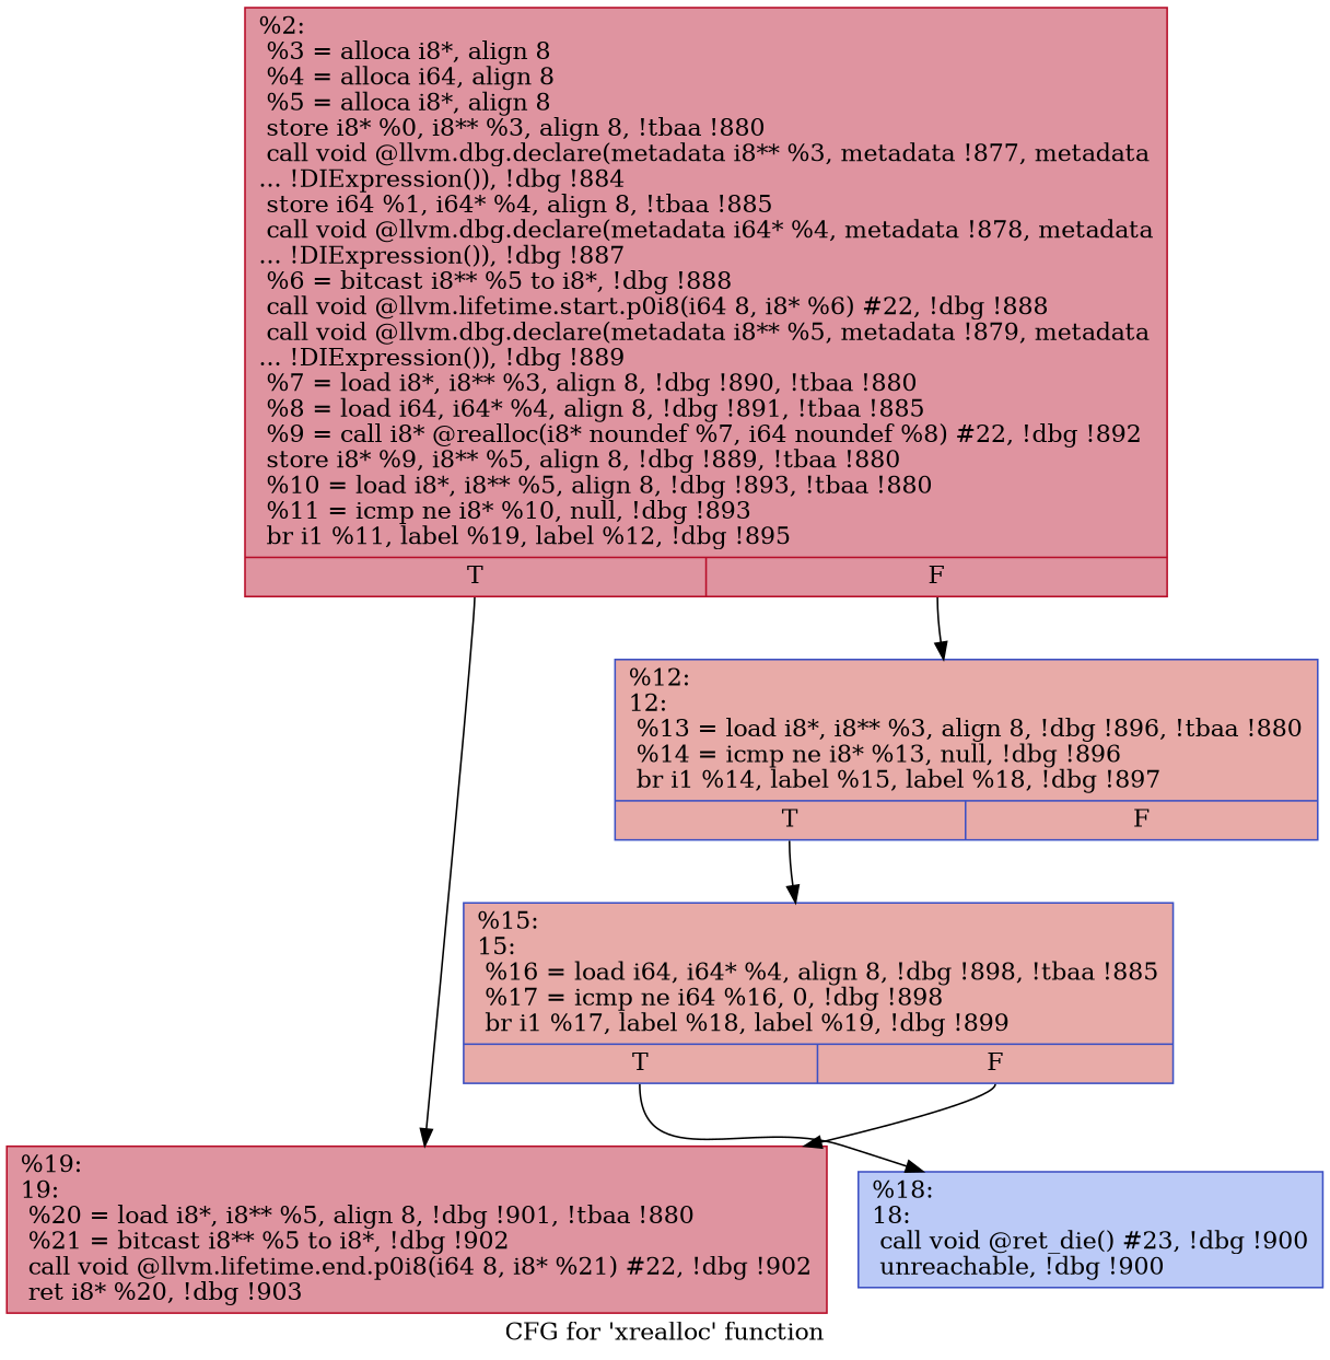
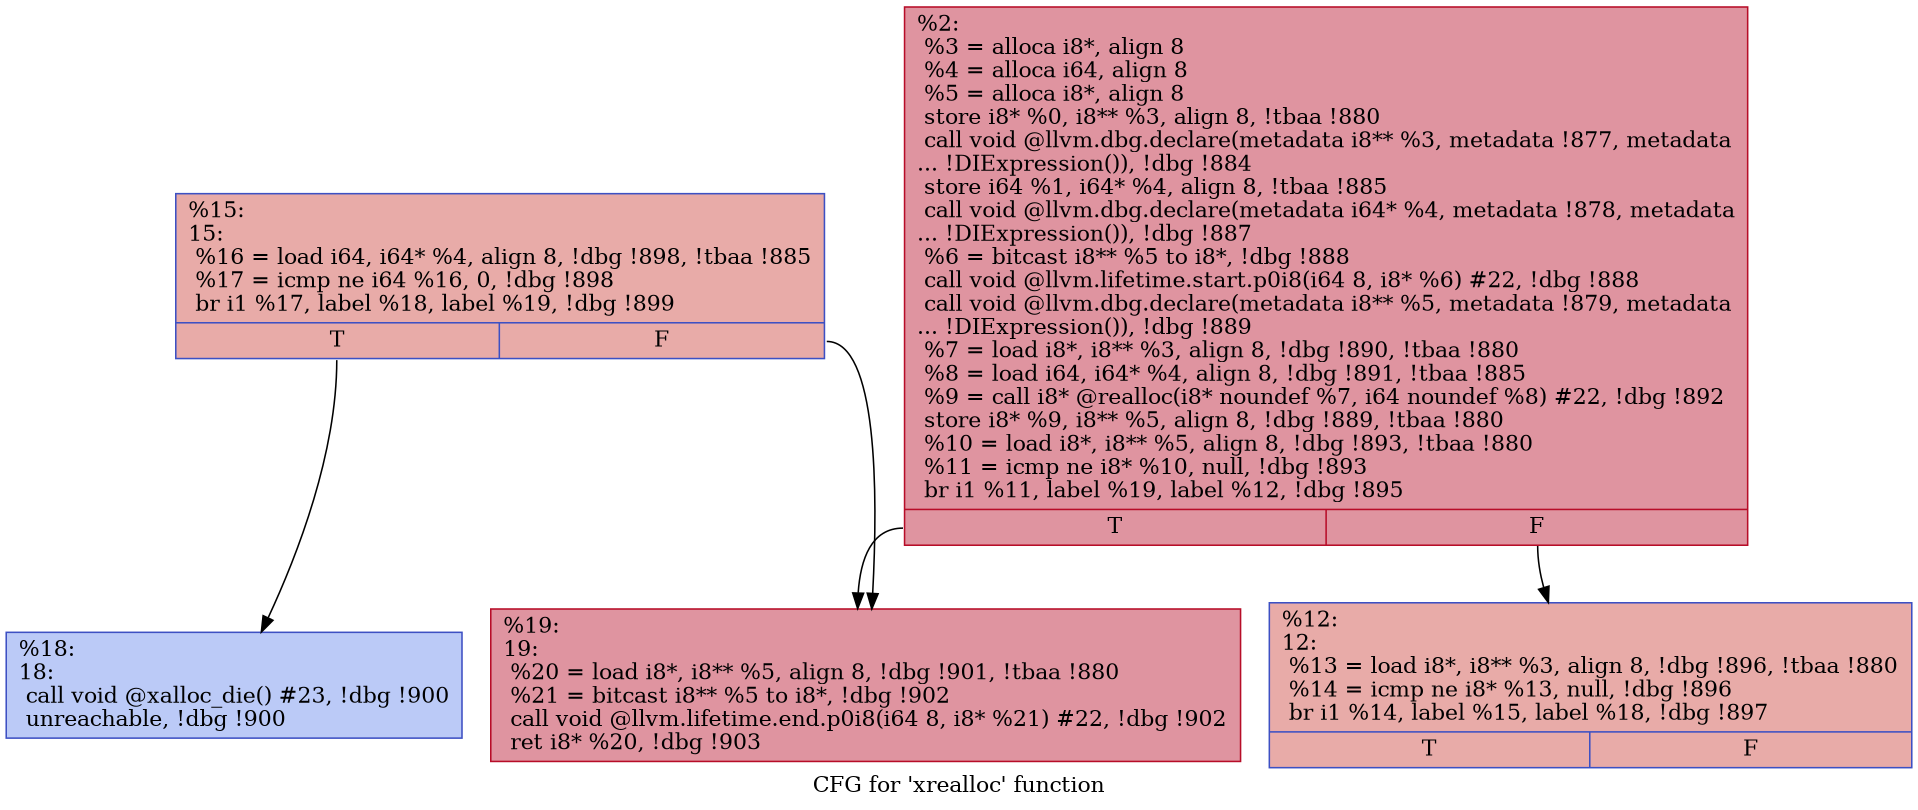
  digraph {
    label="CFG for 'xrealloc' function"
    node [color="#3d50c3ff" fillcolor="#b70d2870" shape=record style=filled]
    edge [tailport=s0]
    n1 [color="#b70d28ff" label="{%2:\l  %3 = alloca i8*, align 8\l  %4 = alloca i64, align 8\l  %5 = alloca i8*, align 8\l  store i8* %0, i8** %3, align 8, !tbaa !880\l  call void @llvm.dbg.declare(metadata i8** %3, metadata !877, metadata\l... !DIExpression()), !dbg !884\l  store i64 %1, i64* %4, align 8, !tbaa !885\l  call void @llvm.dbg.declare(metadata i64* %4, metadata !878, metadata\l... !DIExpression()), !dbg !887\l  %6 = bitcast i8** %5 to i8*, !dbg !888\l  call void @llvm.lifetime.start.p0i8(i64 8, i8* %6) #22, !dbg !888\l  call void @llvm.dbg.declare(metadata i8** %5, metadata !879, metadata\l... !DIExpression()), !dbg !889\l  %7 = load i8*, i8** %3, align 8, !dbg !890, !tbaa !880\l  %8 = load i64, i64* %4, align 8, !dbg !891, !tbaa !885\l  %9 = call i8* @realloc(i8* noundef %7, i64 noundef %8) #22, !dbg !892\l  store i8* %9, i8** %5, align 8, !dbg !889, !tbaa !880\l  %10 = load i8*, i8** %5, align 8, !dbg !893, !tbaa !880\l  %11 = icmp ne i8* %10, null, !dbg !893\l  br i1 %11, label %19, label %12, !dbg !895\l|{<s0>T|<s1>F}}"]
    n2 [color="#b70d28ff" label="{%19:\l19:                                               \l  %20 = load i8*, i8** %5, align 8, !dbg !901, !tbaa !880\l  %21 = bitcast i8** %5 to i8*, !dbg !902\l  call void @llvm.lifetime.end.p0i8(i64 8, i8* %21) #22, !dbg !902\l  ret i8* %20, !dbg !903\l}"]
    n3 [fillcolor="#cc403a70" label="{%12:\l12:                                               \l  %13 = load i8*, i8** %3, align 8, !dbg !896, !tbaa !880\l  %14 = icmp ne i8* %13, null, !dbg !896\l  br i1 %14, label %15, label %18, !dbg !897\l|{<s0>T|<s1>F}}"]
    n4 [fillcolor="#cc403a70" label="{%15:\l15:                                               \l  %16 = load i64, i64* %4, align 8, !dbg !898, !tbaa !885\l  %17 = icmp ne i64 %16, 0, !dbg !898\l  br i1 %17, label %18, label %19, !dbg !899\l|{<s0>T|<s1>F}}"]
-   n5 [fillcolor="#6687ed70" label="{%18:\l18:                                               \l  call void @ret_die() #23, !dbg !900\l  unreachable, !dbg !900\l}"]
+   n5 [fillcolor="#6687ed70" label="{%18:\l18:                                               \l  call void @xalloc_die() #23, !dbg !900\l  unreachable, !dbg !900\l}"]
    n1 -> n2
    n1 -> n3 [tailport=s1]
-   n3 -> n4
    n4 -> n2 [tailport=s1]
    n4 -> n5
  }
